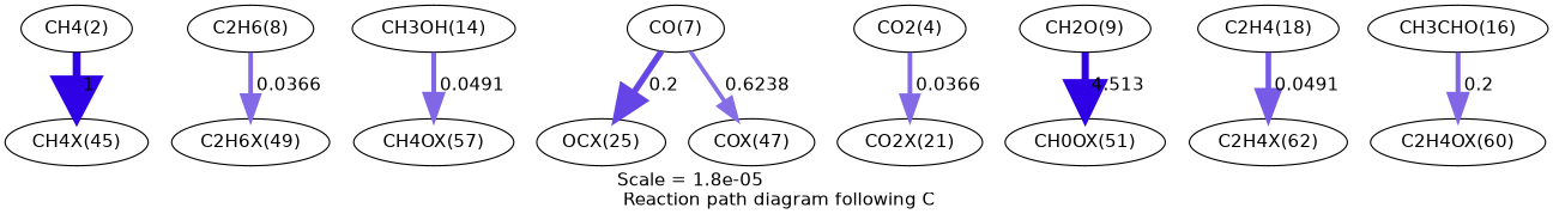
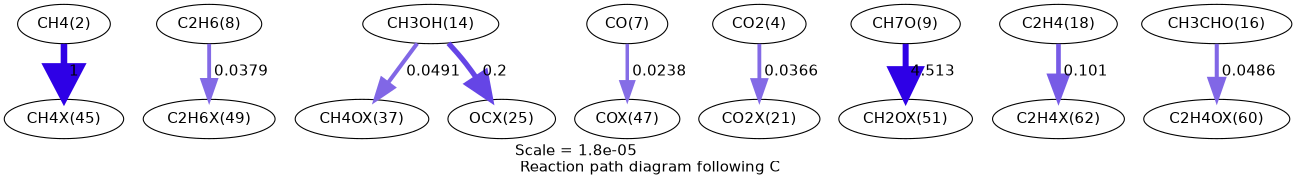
  digraph {
    fontname=Helvetica
    label="Scale = 1.8e-05\l Reaction path diagram following C"
    node [fontname=Helvetica]
    edge [arrowsize=1.86 color="0.7, 0.549, 0.9" fontname=Helvetica]
    n1 [label="CH4(2)"]
    n2 [label="CH4X(45)"]
    n3 [label="C2H6(8)"]
    n4 [label="C2H6X(49)"]
    n5 [label="CH3OH(14)"]
-   n6 [label="CH4OX(57)"]
+   n6 [label="CH4OX(37)"]
    n7 [label="CO(7)"]
    n8 [label="OCX(25)"]
    n9 [label="COX(47)"]
    n10 [label="CO2(4)"]
    n11 [label="CO2X(21)"]
-   n12 [label="CH2O(9)"]
-   n13 [label="CH0OX(51)"]
+   n12 [label="CH7O(9)"]
+   n13 [label="CH2OX(51)"]
    n14 [label="C2H4(18)"]
    n15 [label="C2H4X(62)"]
    n16 [label="CH3CHO(16)"]
    n17 [label="C2H4OX(60)"]
    n1 -> n2 [arrowsize=3 color="0.7, 1.5, 0.9" label=" 1" penwidth=6]
-   n3 -> n4 [arrowsize=1.76 color="0.7, 0.538, 0.9" label=" 0.0366" penwidth=3.53]
+   n3 -> n4 [arrowsize=1.76 color="0.7, 0.538, 0.9" label=" 0.0379" penwidth=3.53]
    n5 -> n6 [label=" 0.0491" penwidth=3.73]
-   n7 -> n8 [arrowsize=2.39 color="0.7, 0.7, 0.9" label=" 0.2" penwidth=4.78]
-   n7 -> n9 [arrowsize=1.59 color="0.7, 0.524, 0.9" label=" 0.6238" penwidth=3.18]
+   n5 -> n8 [arrowsize=2.39 color="0.7, 0.7, 0.9" label=" 0.2" penwidth=4.78]
+   n7 -> n9 [arrowsize=1.59 color="0.7, 0.524, 0.9" label=" 0.0238" penwidth=3.18]
    n10 -> n11 [arrowsize=1.75 color="0.7, 0.537, 0.9" label=" 0.0366" penwidth=3.5]
    n12 -> n13 [arrowsize=2.75 color="0.7, 1.01, 0.9" label=" 4.513" penwidth=5.5]
-   n14 -> n15 [arrowsize=2.13 color="0.7, 0.601, 0.9" label=" 0.0491" penwidth=4.27]
-   n16 -> n17 [label=" 0.2" penwidth=3.72]
+   n14 -> n15 [arrowsize=2.13 color="0.7, 0.601, 0.9" label=" 0.101" penwidth=4.27]
+   n16 -> n17 [label=" 0.0486" penwidth=3.72]
  }
